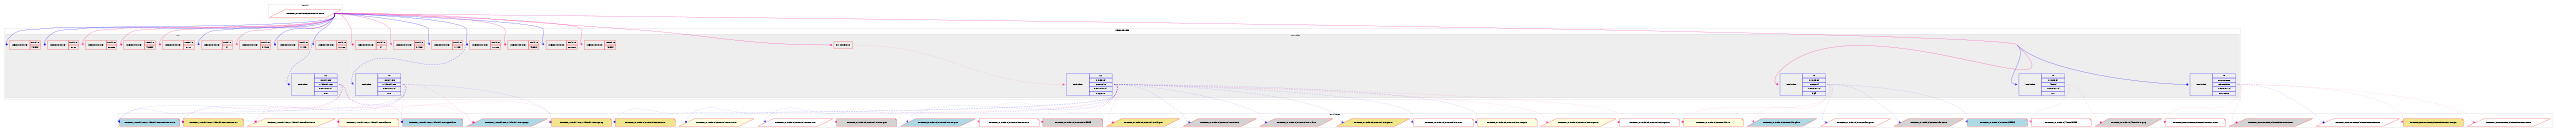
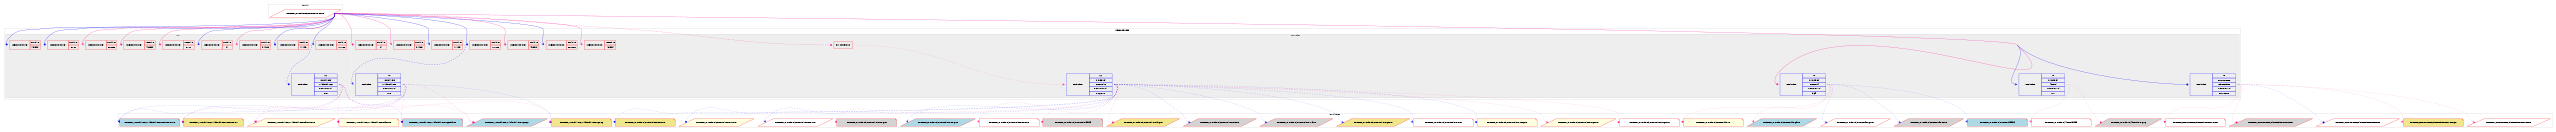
  digraph {
    compound=true
    concentrate=true
    fontname=Helvetica
    fontsize=10
    newrank=true
    rankdir=TB
    ranksep=1.5
    node [color=red fontname=Helvetica fontsize=10 shape=none style=filled]
    edge [arrowhead=vee color=deeppink headport=w style=dotted tailport=e weight=100]
    n1 [fillcolor=white label="portage://sys-cluster/torque-4.2.10-r1" shape=parallelogram width=4]
    n2 [color=blue label=<<TABLE BORDER="0" CELLBORDER="1" CELLSPACING="0" CELLPADDING="4" WIDTH="220"><TR><TD ROWSPAN="6" CELLPADDING="30">pack_dep</TD></TR><TR><TD WIDTH="110">no</TD></TR><TR><TD>sys-devel</TD></TR><TR><TD>automake</TD></TR><TR><TD>greaterequal</TD></TR><TR><TD>1.16.2-r1</TD></TR></TABLE>> style=""]
    n3 [label=<<TABLE BORDER="0" CELLBORDER="1" CELLSPACING="0" CELLPADDING="4"><TR><TD CELLPADDING="10">any_of_group</TD></TR></TABLE>> style=""]
    n4 [label=<<TABLE BORDER="0" CELLBORDER="1" CELLSPACING="0" CELLPADDING="4"><TR><TD ROWSPAN="3" CELLPADDING="10">use_conditional</TD></TR><TR><TD>negative</TD></TR><TR><TD>libressl</TD></TR></TABLE>> style=""]
    n5 [label=<<TABLE BORDER="0" CELLBORDER="1" CELLSPACING="0" CELLPADDING="4"><TR><TD ROWSPAN="3" CELLPADDING="10">use_conditional</TD></TR><TR><TD>positive</TD></TR><TR><TD>cpusets</TD></TR></TABLE>> style=""]
    n6 [label=<<TABLE BORDER="0" CELLBORDER="1" CELLSPACING="0" CELLPADDING="4"><TR><TD ROWSPAN="3" CELLPADDING="10">use_conditional</TD></TR><TR><TD>positive</TD></TR><TR><TD>libressl</TD></TR></TABLE>> style=""]
    n7 [label=<<TABLE BORDER="0" CELLBORDER="1" CELLSPACING="0" CELLPADDING="4"><TR><TD ROWSPAN="3" CELLPADDING="10">use_conditional</TD></TR><TR><TD>positive</TD></TR><TR><TD>munge</TD></TR></TABLE>> style=""]
    n8 [color=blue label=<<TABLE BORDER="0" CELLBORDER="1" CELLSPACING="0" CELLPADDING="4" WIDTH="220"><TR><TD ROWSPAN="6" CELLPADDING="30">pack_dep</TD></TR><TR><TD WIDTH="110">no</TD></TR><TR><TD>x11-drivers</TD></TR><TR><TD>nvidia-drivers</TD></TR><TR><TD>greaterequal</TD></TR><TR><TD>275</TD></TR></TABLE>> style=""]
    n9 [label=<<TABLE BORDER="0" CELLBORDER="1" CELLSPACING="0" CELLPADDING="4"><TR><TD ROWSPAN="3" CELLPADDING="10">use_conditional</TD></TR><TR><TD>positive</TD></TR><TR><TD>nvidia</TD></TR></TABLE>> style=""]
    n10 [label=<<TABLE BORDER="0" CELLBORDER="1" CELLSPACING="0" CELLPADDING="4"><TR><TD ROWSPAN="3" CELLPADDING="10">use_conditional</TD></TR><TR><TD>positive</TD></TR><TR><TD>syslog</TD></TR></TABLE>> style=""]
    n11 [label=<<TABLE BORDER="0" CELLBORDER="1" CELLSPACING="0" CELLPADDING="4"><TR><TD ROWSPAN="3" CELLPADDING="10">use_conditional</TD></TR><TR><TD>positive</TD></TR><TR><TD>tk</TD></TR></TABLE>> style=""]
    n12 [color=blue label=<<TABLE BORDER="0" CELLBORDER="1" CELLSPACING="0" CELLPADDING="4" WIDTH="220"><TR><TD ROWSPAN="6" CELLPADDING="30">pack_dep</TD></TR><TR><TD WIDTH="110">no</TD></TR><TR><TD>app-portage</TD></TR><TR><TD>elt-patches</TD></TR><TR><TD>greaterequal</TD></TR><TR><TD>20170815</TD></TR></TABLE>> style=""]
    n13 [color=blue label=<<TABLE BORDER="0" CELLBORDER="1" CELLSPACING="0" CELLPADDING="4" WIDTH="220"><TR><TD ROWSPAN="6" CELLPADDING="30">pack_dep</TD></TR><TR><TD WIDTH="110">no</TD></TR><TR><TD>sys-devel</TD></TR><TR><TD>autoconf</TD></TR><TR><TD>greaterequal</TD></TR><TR><TD>2.69</TD></TR></TABLE>> style=""]
    n14 [color=blue label=<<TABLE BORDER="0" CELLBORDER="1" CELLSPACING="0" CELLPADDING="4" WIDTH="220"><TR><TD ROWSPAN="6" CELLPADDING="30">pack_dep</TD></TR><TR><TD WIDTH="110">no</TD></TR><TR><TD>sys-devel</TD></TR><TR><TD>libtool</TD></TR><TR><TD>greaterequal</TD></TR><TR><TD>2.4</TD></TR></TABLE>> style=""]
    n15 [label=<<TABLE BORDER="0" CELLBORDER="1" CELLSPACING="0" CELLPADDING="4"><TR><TD ROWSPAN="3" CELLPADDING="10">use_conditional</TD></TR><TR><TD>negative</TD></TR><TR><TD>crypt</TD></TR></TABLE>> style=""]
    n16 [label=<<TABLE BORDER="0" CELLBORDER="1" CELLSPACING="0" CELLPADDING="4"><TR><TD ROWSPAN="3" CELLPADDING="10">use_conditional</TD></TR><TR><TD>negative</TD></TR><TR><TD>libressl</TD></TR></TABLE>> style=""]
    n17 [label=<<TABLE BORDER="0" CELLBORDER="1" CELLSPACING="0" CELLPADDING="4"><TR><TD ROWSPAN="3" CELLPADDING="10">use_conditional</TD></TR><TR><TD>positive</TD></TR><TR><TD>cpusets</TD></TR></TABLE>> style=""]
    n18 [label=<<TABLE BORDER="0" CELLBORDER="1" CELLSPACING="0" CELLPADDING="4"><TR><TD ROWSPAN="3" CELLPADDING="10">use_conditional</TD></TR><TR><TD>positive</TD></TR><TR><TD>crypt</TD></TR></TABLE>> style=""]
    n19 [label=<<TABLE BORDER="0" CELLBORDER="1" CELLSPACING="0" CELLPADDING="4"><TR><TD ROWSPAN="3" CELLPADDING="10">use_conditional</TD></TR><TR><TD>positive</TD></TR><TR><TD>libressl</TD></TR></TABLE>> style=""]
    n20 [label=<<TABLE BORDER="0" CELLBORDER="1" CELLSPACING="0" CELLPADDING="4"><TR><TD ROWSPAN="3" CELLPADDING="10">use_conditional</TD></TR><TR><TD>positive</TD></TR><TR><TD>munge</TD></TR></TABLE>> style=""]
    n21 [color=blue label=<<TABLE BORDER="0" CELLBORDER="1" CELLSPACING="0" CELLPADDING="4" WIDTH="220"><TR><TD ROWSPAN="6" CELLPADDING="30">pack_dep</TD></TR><TR><TD WIDTH="110">no</TD></TR><TR><TD>x11-drivers</TD></TR><TR><TD>nvidia-drivers</TD></TR><TR><TD>greaterequal</TD></TR><TR><TD>275</TD></TR></TABLE>> style=""]
    n22 [label=<<TABLE BORDER="0" CELLBORDER="1" CELLSPACING="0" CELLPADDING="4"><TR><TD ROWSPAN="3" CELLPADDING="10">use_conditional</TD></TR><TR><TD>positive</TD></TR><TR><TD>nvidia</TD></TR></TABLE>> style=""]
    n23 [label=<<TABLE BORDER="0" CELLBORDER="1" CELLSPACING="0" CELLPADDING="4"><TR><TD ROWSPAN="3" CELLPADDING="10">use_conditional</TD></TR><TR><TD>positive</TD></TR><TR><TD>syslog</TD></TR></TABLE>> style=""]
    n24 [label=<<TABLE BORDER="0" CELLBORDER="1" CELLSPACING="0" CELLPADDING="4"><TR><TD ROWSPAN="3" CELLPADDING="10">use_conditional</TD></TR><TR><TD>positive</TD></TR><TR><TD>tk</TD></TR></TABLE>> style=""]
    n25 [fillcolor=white label="portage://sys-devel/automake-1.10.3-r3" shape=note width=4]
    n26 [fillcolor=lightblue label="portage://sys-devel/automake-1.11.6-r3" shape=parallelogram width=4]
    n27 [fillcolor=lightgrey label="portage://sys-devel/automake-1.12.6-r2" shape=note width=4]
    n28 [fillcolor=white label="portage://sys-devel/automake-1.13.4-r2" shape=parallelogram width=4]
    n29 [fillcolor=lightyellow label="portage://sys-devel/automake-1.14.1-r2" shape=parallelogram width=4]
    n30 [fillcolor=khaki label="portage://sys-devel/automake-1.15.1-r2" shape=note width=4]
    n31 [fillcolor=white label="portage://sys-devel/automake-1.16.2-r1" shape=note width=4]
    n32 [fillcolor=lightyellow label="portage://sys-devel/automake-1.16.3-r1" shape=parallelogram width=4]
    n33 [fillcolor=lightyellow label="portage://sys-devel/automake-1.4_p6-r2" shape=note width=4]
    n34 [fillcolor=white label="portage://sys-devel/automake-1.5-r2" shape=note width=4]
    n35 [fillcolor=khaki label="portage://sys-devel/automake-1.6.3-r2" shape=parallelogram width=4]
    n36 [fillcolor=lightgrey label="portage://sys-devel/automake-1.7.9-r3" shape=parallelogram width=4]
    n37 [fillcolor=lightgrey label="portage://sys-devel/automake-1.8.5-r5" shape=parallelogram width=4]
    n38 [fillcolor=khaki label="portage://sys-devel/automake-1.9.6-r5" shape=parallelogram width=4]
    n39 [fillcolor=lightgrey label="portage://sys-devel/automake-9999" shape=note width=4]
    n40 [fillcolor=lightyellow label="portage://x11-drivers/nvidia-drivers-390.141" shape=note width=4]
    n41 [fillcolor=lightyellow label="portage://x11-drivers/nvidia-drivers-390.141-r1" shape=parallelogram width=4]
    n42 [fillcolor=khaki label="portage://x11-drivers/nvidia-drivers-450.102.04" shape=note width=4]
    n43 [fillcolor=lightblue label="portage://x11-drivers/nvidia-drivers-450.102.04-r1" shape=note width=4]
    n44 [fillcolor=khaki label="portage://x11-drivers/nvidia-drivers-460.56" shape=note width=4]
    n45 [fillcolor=lightblue label="portage://x11-drivers/nvidia-drivers-460.67" shape=parallelogram width=4]
    n46 [fillcolor=lightblue label="portage://x11-drivers/nvidia-drivers-465.19.01" shape=note width=4]
    n47 [fillcolor=lightgrey label="portage://app-portage/elt-patches-20170317" shape=parallelogram width=4]
    n48 [fillcolor=white label="portage://app-portage/elt-patches-20170422" shape=note width=4]
    n49 [fillcolor=white label="portage://app-portage/elt-patches-20170815" shape=parallelogram width=4]
    n50 [fillcolor=khaki label="portage://app-portage/elt-patches-20170826.1" shape=note width=4]
    n51 [fillcolor=white label="portage://app-portage/elt-patches-20201205" shape=parallelogram width=4]
    n52 [fillcolor=lightgrey label="portage://sys-devel/autoconf-2.13-r1" shape=parallelogram width=4]
    n53 [fillcolor=white label="portage://sys-devel/autoconf-2.64-r1" shape=parallelogram width=4]
    n54 [fillcolor=lightblue label="portage://sys-devel/autoconf-2.69-r5" shape=parallelogram width=4]
    n55 [fillcolor=lightyellow label="portage://sys-devel/autoconf-2.71" shape=note width=4]
    n56 [fillcolor=lightblue label="portage://sys-devel/autoconf-9999" shape=note width=4]
    n57 [fillcolor=lightgrey label="portage://sys-devel/libtool-2.5.6-r6" shape=parallelogram width=4]
    n58 [fillcolor=white label="portage://sys-devel/libtool-9999" shape=note width=4]
    subgraph cluster_1 {
      color=gray
      label=<<i>dependencies</i>>
      subgraph cluster_2 {
        color=gray
        fillcolor="#eeeeee"
        label=<<i>compile</i>>
        style=filled
        subgraph sub_3 {
          color=gray
          fillcolor="#eeeeee"
          label=<<i>compile</i>>
          style=filled
          n3
          subgraph sub_4 {
            color=gray
            fillcolor="#eeeeee"
            label=<<i>compile</i>>
            style=filled
            n2
          }
        }
        subgraph sub_5 {
          color=gray
          fillcolor="#eeeeee"
          label=<<i>compile</i>>
          style=filled
          n4
        }
        subgraph sub_6 {
          color=gray
          fillcolor="#eeeeee"
          label=<<i>compile</i>>
          style=filled
          n5
        }
        subgraph sub_7 {
          color=gray
          fillcolor="#eeeeee"
          label=<<i>compile</i>>
          style=filled
          n6
        }
        subgraph sub_8 {
          color=gray
          fillcolor="#eeeeee"
          label=<<i>compile</i>>
          style=filled
          n7
        }
        subgraph sub_9 {
          color=gray
          fillcolor="#eeeeee"
          label=<<i>compile</i>>
          style=filled
          n9
          subgraph sub_10 {
            color=gray
            fillcolor="#eeeeee"
            label=<<i>compile</i>>
            style=filled
            n8
          }
        }
        subgraph sub_11 {
          color=gray
          fillcolor="#eeeeee"
          label=<<i>compile</i>>
          style=filled
          n10
        }
        subgraph sub_12 {
          color=gray
          fillcolor="#eeeeee"
          label=<<i>compile</i>>
          style=filled
          n11
        }
        subgraph sub_13 {
          color=gray
          fillcolor="#eeeeee"
          label=<<i>compile</i>>
          style=filled
          n12
        }
        subgraph sub_14 {
          color=gray
          fillcolor="#eeeeee"
          label=<<i>compile</i>>
          style=filled
          n13
        }
        subgraph sub_15 {
          color=gray
          fillcolor="#eeeeee"
          label=<<i>compile</i>>
          style=filled
          n14
        }
      }
      subgraph cluster_16 {
        color=gray
        fillcolor="#eeeeee"
        label=<<i>compile and run</i>>
        style=filled
      }
      subgraph cluster_17 {
        color=gray
        fillcolor="#eeeeee"
        label=<<i>run</i>>
        style=filled
        subgraph sub_18 {
          color=gray
          fillcolor="#eeeeee"
          label=<<i>run</i>>
          style=filled
          n15
        }
        subgraph sub_19 {
          color=gray
          fillcolor="#eeeeee"
          label=<<i>run</i>>
          style=filled
          n16
        }
        subgraph sub_20 {
          color=gray
          fillcolor="#eeeeee"
          label=<<i>run</i>>
          style=filled
          n17
        }
        subgraph sub_21 {
          color=gray
          fillcolor="#eeeeee"
          label=<<i>run</i>>
          style=filled
          n18
        }
        subgraph sub_22 {
          color=gray
          fillcolor="#eeeeee"
          label=<<i>run</i>>
          style=filled
          n19
        }
        subgraph sub_23 {
          color=gray
          fillcolor="#eeeeee"
          label=<<i>run</i>>
          style=filled
          n20
        }
        subgraph sub_24 {
          color=gray
          fillcolor="#eeeeee"
          label=<<i>run</i>>
          style=filled
          n22
          subgraph sub_25 {
            color=gray
            fillcolor="#eeeeee"
            label=<<i>run</i>>
            style=filled
            n21
          }
        }
        subgraph sub_26 {
          color=gray
          fillcolor="#eeeeee"
          label=<<i>run</i>>
          style=filled
          n23
        }
        subgraph sub_27 {
          color=gray
          fillcolor="#eeeeee"
          label=<<i>run</i>>
          style=filled
          n24
        }
      }
    }
    subgraph cluster_28 {
      color=gray
      label=<<i>ebuild</i>>
      rank=same
      n1
    }
    subgraph cluster_29 {
      color=gray
      label=<<i>candidates</i>>
      rank=same
      subgraph sub_30 {
        color=black
        label=<<i>candidates</i>>
        nodesep=1
        rank=same
        n25
        n26
        n27
        n28
        n29
        n30
        n31
        n32
        n33
        n34
        n35
        n36
        n37
        n38
        n39
      }
      subgraph sub_31 {
        color=black
        label=<<i>candidates</i>>
        nodesep=1
        rank=same
        n40
        n41
        n42
        n43
        n44
        n45
        n46
      }
      subgraph sub_32 {
        color=black
        label=<<i>candidates</i>>
        nodesep=1
        rank=same
        n47
        n48
        n49
        n50
        n51
      }
      subgraph sub_33 {
        color=black
        label=<<i>candidates</i>>
        nodesep=1
        rank=same
        n52
        n53
        n54
        n55
        n56
      }
      subgraph sub_34 {
        color=black
        label=<<i>candidates</i>>
        nodesep=1
        rank=same
        n57
        n58
      }
      subgraph sub_35 {
        color=black
        label=<<i>candidates</i>>
        nodesep=1
        rank=same
        n40
        n41
        n42
        n43
        n44
        n45
        n46
      }
    }
-   n1 -> n3 [arrowhead=dot style=solid weight=20]
+   n1 -> n3 [arrowhead=dot style=dashed weight=20]
    n1 -> n4 [style=solid weight=20]
    n1 -> n5 [color=blue style=solid weight=20]
    n1 -> n6 [arrowhead=dot style=solid weight=20]
    n1 -> n7 [arrowhead=dot color=blue style=solid weight=20]
    n1 -> n9 [color=blue style=solid weight=20]
    n1 -> n10 [style=solid weight=20]
    n1 -> n11 [arrowhead=dot style=solid weight=20]
    n1 -> n12 [arrowhead=dot color=blue style=solid weight=20]
    n1 -> n13 [arrowhead=dot style=solid weight=20]
    n1 -> n14 [color=blue style=solid weight=20]
    n1 -> n15 [arrowhead=dot style=solid weight=20]
    n1 -> n16 [arrowhead=dot style=solid weight=20]
    n1 -> n17 [style=solid weight=20]
    n1 -> n18 [arrowhead=dot color=blue style=solid weight=20]
    n1 -> n19 [arrowhead=dot color=blue style=solid weight=20]
    n1 -> n20 [color=blue style=solid weight=20]
    n1 -> n22 [arrowhead=dot color=blue style=solid weight=20]
    n1 -> n23 [style=solid weight=20]
    n1 -> n24 [color=blue style=solid weight=20]
    n2 -> n25
    n2 -> n26 [color=blue]
    n2 -> n27 [arrowhead=dot]
    n2 -> n28 [color=blue]
    n2 -> n29 [arrowhead=dot color=blue]
    n2 -> n30 [arrowhead=dot color=blue]
    n2 -> n31 [arrowhead=dot]
    n2 -> n32
    n2 -> n33 [arrowhead=dot color=blue]
    n2 -> n34 [color=blue]
    n2 -> n35 [color=blue]
    n2 -> n36 [color=blue]
    n2 -> n37 [color=blue]
    n2 -> n38 [arrowhead=dot]
    n2 -> n39 [arrowhead=dot]
    n3 -> n2 [weight=20]
    n8 -> n40 [arrowhead=dot]
    n8 -> n41 [arrowhead=dot]
    n8 -> n42 [arrowhead=dot color=blue]
    n8 -> n43 [color=blue]
    n8 -> n44 [arrowhead=dot color=blue]
    n8 -> n45
    n8 -> n46
    n9 -> n8 [color=blue style=dashed weight=20]
    n12 -> n47 [arrowhead=dot]
    n12 -> n48 [arrowhead=dot]
    n12 -> n49
    n12 -> n50
    n12 -> n51 [arrowhead=dot color=blue]
    n13 -> n52 [color=blue]
    n13 -> n53 [color=blue]
    n13 -> n54
    n13 -> n55 [arrowhead=dot]
    n13 -> n56 [color=blue]
    n14 -> n57 [arrowhead=dot]
    n14 -> n58
    n21 -> n40
    n21 -> n41
    n21 -> n42 [arrowhead=dot]
    n21 -> n43 [color=blue]
    n21 -> n44
    n21 -> n45 [arrowhead=dot]
    n21 -> n46 [arrowhead=dot color=blue]
    n22 -> n21 [arrowhead=dot color=blue style=dashed weight=20]
  }
